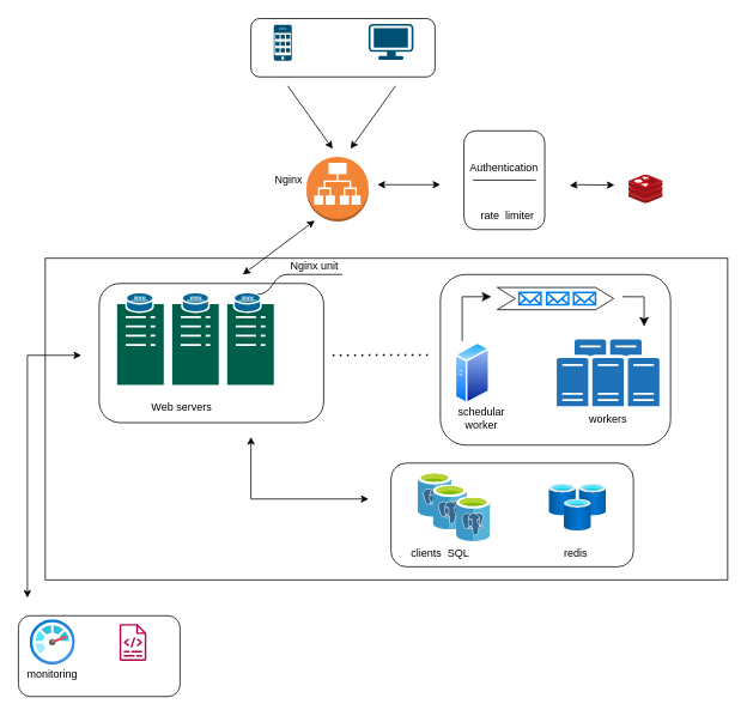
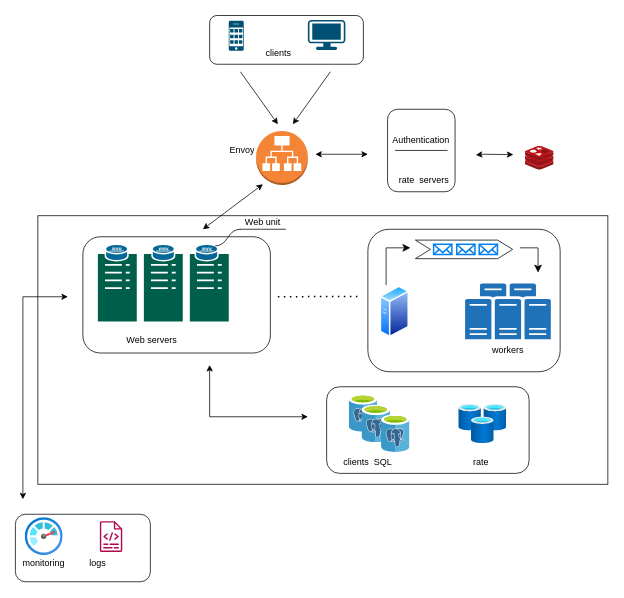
  <mxCell id="0" />
  <mxCell id="1" parent="0" />
  <mxCell id="2" value="" style="rounded=0;whiteSpace=wrap;html=1;" vertex="1" parent="1"><mxGeometry x="50" y="287" width="760" height="358" as="geometry" /></mxCell>
  <mxCell id="3" value="" style="outlineConnect=0;dashed=0;verticalLabelPosition=bottom;verticalAlign=top;align=center;html=1;shape=mxgraph.aws3.application_load_balancer;fillColor=#F58536;gradientColor=none;" vertex="1" parent="1"><mxGeometry x="341" y="174" width="69" height="72" as="geometry" /></mxCell>
  <mxCell id="4" value="" style="sketch=0;aspect=fixed;html=1;points=[];align=center;image;fontSize=12;image=img/lib/mscae/Cache_Redis_Product.svg;" vertex="1" parent="1"><mxGeometry x="700" y="194" width="38.1" height="32" as="geometry" /></mxCell>
  <mxCell id="5" value="" style="endArrow=classic;startArrow=classic;html=1;rounded=0;" edge="1" parent="1"><mxGeometry width="50" height="50" relative="1" as="geometry"><mxPoint x="634" y="206" as="sourcePoint" /><mxPoint x="684" y="205.5" as="targetPoint" /><Array as="points"><mxPoint x="644" y="205" /></Array></mxGeometry></mxCell>
  <mxCell id="6" value="" style="endArrow=classic;startArrow=classic;html=1;rounded=0;" edge="1" parent="1"><mxGeometry width="50" height="50" relative="1" as="geometry"><mxPoint x="420" y="205" as="sourcePoint" /><mxPoint x="490" y="205" as="targetPoint" /></mxGeometry></mxCell>
  <mxCell id="7" value="" style="group" vertex="1" connectable="0" parent="1"><mxGeometry x="520" y="145" width="90" height="110" as="geometry" /></mxCell>
  <mxCell id="8" value="" style="rounded=1;whiteSpace=wrap;html=1;" vertex="1" parent="7"><mxGeometry x="-3.75" width="90" height="110" as="geometry" /></mxCell>
  <mxCell id="9" value="" style="shape=image;html=1;verticalAlign=top;verticalLabelPosition=bottom;labelBackgroundColor=#ffffff;imageAspect=0;aspect=fixed;image=https://cdn1.iconfinder.com/data/icons/nuvola2/48x48/actions/kgpg_identity.png" vertex="1" parent="7"><mxGeometry x="26.25" width="29.73" height="29.73" as="geometry" /></mxCell>
  <mxCell id="10" value="" style="shape=image;html=1;verticalAlign=top;verticalLabelPosition=bottom;labelBackgroundColor=#ffffff;imageAspect=0;aspect=fixed;image=https://cdn1.iconfinder.com/data/icons/unicons-line-vol-4/24/heart-rate-128.png" vertex="1" parent="7"><mxGeometry x="26.25" y="55.786" width="37.162" height="37.162" as="geometry" /></mxCell>
- <mxCell id="11" value="rate&amp;nbsp; limiter" style="text;html=1;strokeColor=none;fillColor=none;align=center;verticalAlign=middle;whiteSpace=wrap;rounded=0;" vertex="1" parent="7"><mxGeometry x="4.83" y="80" width="80" height="30" as="geometry" /></mxCell>
+ <mxCell id="11" value="rate&amp;nbsp; servers" style="text;html=1;strokeColor=none;fillColor=none;align=center;verticalAlign=middle;whiteSpace=wrap;rounded=0;" vertex="1" parent="7"><mxGeometry x="4.83" y="80" width="80" height="30" as="geometry" /></mxCell>
  <mxCell id="12" value="Authentication&lt;br&gt;" style="text;html=1;strokeColor=none;fillColor=none;align=center;verticalAlign=middle;whiteSpace=wrap;rounded=0;" vertex="1" parent="7"><mxGeometry x="11.11" y="25.79" width="60" height="30" as="geometry" /></mxCell>
  <mxCell id="13" value="" style="endArrow=none;html=1;rounded=0;" edge="1" parent="7"><mxGeometry width="50" height="50" relative="1" as="geometry"><mxPoint x="6.25" y="54.94" as="sourcePoint" /><mxPoint x="76.25" y="54.94" as="targetPoint" /></mxGeometry></mxCell>
  <mxCell id="14" value="" style="rounded=1;whiteSpace=wrap;html=1;" vertex="1" parent="1"><mxGeometry x="279" y="20" width="205" height="65" as="geometry" /></mxCell>
  <mxCell id="15" value="" style="points=[[0.03,0.03,0],[0.5,0,0],[0.97,0.03,0],[1,0.4,0],[0.97,0.745,0],[0.5,1,0],[0.03,0.745,0],[0,0.4,0]];verticalLabelPosition=bottom;sketch=0;html=1;verticalAlign=top;aspect=fixed;align=center;pointerEvents=1;shape=mxgraph.cisco19.workstation;fillColor=#005073;strokeColor=none;" vertex="1" parent="1"><mxGeometry x="410" y="26" width="50" height="40" as="geometry" /></mxCell>
  <mxCell id="16" value="" style="sketch=0;points=[[0.015,0.015,0],[0.985,0.015,0],[0.985,0.985,0],[0.015,0.985,0],[0.25,0,0],[0.5,0,0],[0.75,0,0],[1,0.25,0],[1,0.5,0],[1,0.75,0],[0.75,1,0],[0.5,1,0],[0.25,1,0],[0,0.75,0],[0,0.5,0],[0,0.25,0]];verticalLabelPosition=bottom;html=1;verticalAlign=top;aspect=fixed;align=center;pointerEvents=1;shape=mxgraph.cisco19.cell_phone;fillColor=#005073;strokeColor=none;" vertex="1" parent="1"><mxGeometry x="304.5" y="27" width="20" height="40" as="geometry" /></mxCell>
  <mxCell id="17" value="" style="endArrow=classic;html=1;rounded=0;" edge="1" parent="1"><mxGeometry width="50" height="50" relative="1" as="geometry"><mxPoint x="320" y="95" as="sourcePoint" /><mxPoint x="370" y="165" as="targetPoint" /></mxGeometry></mxCell>
  <mxCell id="18" value="" style="endArrow=classic;html=1;rounded=0;" edge="1" parent="1"><mxGeometry width="50" height="50" relative="1" as="geometry"><mxPoint x="440" y="95" as="sourcePoint" /><mxPoint x="390" y="165" as="targetPoint" /></mxGeometry></mxCell>
  <mxCell id="19" value="" style="endArrow=classic;startArrow=classic;html=1;rounded=0;" edge="1" parent="1"><mxGeometry width="50" height="50" relative="1" as="geometry"><mxPoint x="270" y="305" as="sourcePoint" /><mxPoint x="350" y="245" as="targetPoint" /></mxGeometry></mxCell>
  <mxCell id="20" value="" style="endArrow=classic;startArrow=classic;html=1;rounded=0;" edge="1" parent="1"><mxGeometry width="50" height="50" relative="1" as="geometry"><mxPoint x="30" y="665" as="sourcePoint" /><mxPoint x="90" y="395" as="targetPoint" /><Array as="points"><mxPoint x="30" y="395" /></Array></mxGeometry></mxCell>
- <mxCell id="21" value="Nginx unit" style="whiteSpace=wrap;html=1;shape=partialRectangle;top=0;left=0;bottom=1;right=0;points=[[0,1],[1,1]];fillColor=none;align=center;verticalAlign=bottom;routingCenterY=0.5;snapToPoint=1;recursiveResize=0;autosize=1;treeFolding=1;treeMoving=1;newEdgeStyle={&quot;edgeStyle&quot;:&quot;entityRelationEdgeStyle&quot;,&quot;startArrow&quot;:&quot;none&quot;,&quot;endArrow&quot;:&quot;none&quot;,&quot;segment&quot;:10,&quot;curved&quot;:1,&quot;sourcePerimeterSpacing&quot;:0,&quot;targetPerimeterSpacing&quot;:0};" vertex="1" parent="1"><mxGeometry x="320" y="275" width="60" height="30" as="geometry" /></mxCell>
- <mxCell id="22" value="Nginx" style="text;strokeColor=none;fillColor=none;align=left;verticalAlign=middle;spacingLeft=4;spacingRight=4;overflow=hidden;points=[[0,0.5],[1,0.5]];portConstraint=eastwest;rotatable=0;whiteSpace=wrap;html=1;" vertex="1" parent="1"><mxGeometry x="300" y="185" width="80" height="30" as="geometry" /></mxCell>
+ <mxCell id="21" value="Web unit" style="whiteSpace=wrap;html=1;shape=partialRectangle;top=0;left=0;bottom=1;right=0;points=[[0,1],[1,1]];fillColor=none;align=center;verticalAlign=bottom;routingCenterY=0.5;snapToPoint=1;recursiveResize=0;autosize=1;treeFolding=1;treeMoving=1;newEdgeStyle={&quot;edgeStyle&quot;:&quot;entityRelationEdgeStyle&quot;,&quot;startArrow&quot;:&quot;none&quot;,&quot;endArrow&quot;:&quot;none&quot;,&quot;segment&quot;:10,&quot;curved&quot;:1,&quot;sourcePerimeterSpacing&quot;:0,&quot;targetPerimeterSpacing&quot;:0};" vertex="1" parent="1"><mxGeometry x="320" y="275" width="60" height="30" as="geometry" /></mxCell>
+ <mxCell id="22" value="Envoy" style="text;strokeColor=none;fillColor=none;align=left;verticalAlign=middle;spacingLeft=4;spacingRight=4;overflow=hidden;points=[[0,0.5],[1,0.5]];portConstraint=eastwest;rotatable=0;whiteSpace=wrap;html=1;" vertex="1" parent="1"><mxGeometry x="300" y="185" width="80" height="30" as="geometry" /></mxCell>
+ <mxCell id="23" value="clients" style="text;html=1;strokeColor=none;fillColor=none;align=center;verticalAlign=middle;whiteSpace=wrap;rounded=0;" vertex="1" parent="1"><mxGeometry x="341" y="55" width="60" height="30" as="geometry" /></mxCell>
  <mxCell id="24" value="" style="group" vertex="1" connectable="0" parent="1"><mxGeometry x="20" y="685" width="180" height="90" as="geometry" /></mxCell>
  <mxCell id="25" value="" style="rounded=1;whiteSpace=wrap;html=1;" vertex="1" parent="24"><mxGeometry width="180" height="90" as="geometry" /></mxCell>
  <mxCell id="26" value="" style="aspect=fixed;html=1;points=[];align=center;image;fontSize=12;image=img/lib/azure2/management_governance/Monitor.svg;" vertex="1" parent="24"><mxGeometry x="13" y="4.5" width="50.5" height="50.5" as="geometry" /></mxCell>
  <mxCell id="27" value="" style="sketch=0;outlineConnect=0;fontColor=#232F3E;gradientColor=none;fillColor=#B0084D;strokeColor=none;dashed=0;verticalLabelPosition=bottom;verticalAlign=top;align=center;html=1;fontSize=12;fontStyle=0;aspect=fixed;pointerEvents=1;shape=mxgraph.aws4.logs;" vertex="1" parent="24"><mxGeometry x="100" y="9.25" width="55.14" height="41" as="geometry" /></mxCell>
  <mxCell id="28" value="monitoring" style="text;html=1;strokeColor=none;fillColor=none;align=center;verticalAlign=middle;whiteSpace=wrap;rounded=0;" vertex="1" parent="24"><mxGeometry x="8.25" y="50.25" width="60" height="30" as="geometry" /></mxCell>
+ <mxCell id="29" value="logs" style="text;html=1;strokeColor=none;fillColor=none;align=center;verticalAlign=middle;whiteSpace=wrap;rounded=0;" vertex="1" parent="24"><mxGeometry x="80" y="50.25" width="60" height="30" as="geometry" /></mxCell>
  <mxCell id="30" value="" style="group" vertex="1" connectable="0" parent="1"><mxGeometry x="110" y="305" width="636.36" height="325.5" as="geometry" /></mxCell>
  <mxCell id="31" value="" style="rounded=1;whiteSpace=wrap;html=1;" vertex="1" parent="30"><mxGeometry y="10" width="250" height="155" as="geometry" /></mxCell>
  <mxCell id="32" value="" style="sketch=0;pointerEvents=1;shadow=0;dashed=0;html=1;strokeColor=none;fillColor=#005F4B;labelPosition=center;verticalLabelPosition=bottom;verticalAlign=top;align=center;outlineConnect=0;shape=mxgraph.veeam2.server_cluster;" vertex="1" parent="30"><mxGeometry x="20" y="33" width="174.5" height="90" as="geometry" /></mxCell>
  <mxCell id="33" value="" style="endArrow=classic;startArrow=classic;html=1;rounded=0;" edge="1" parent="30"><mxGeometry width="50" height="50" relative="1" as="geometry"><mxPoint x="169" y="181" as="sourcePoint" /><mxPoint x="300" y="250" as="targetPoint" /><Array as="points"><mxPoint x="169" y="250" /></Array></mxGeometry></mxCell>
  <mxCell id="34" value="" style="endArrow=none;dashed=1;html=1;dashPattern=1 3;strokeWidth=2;rounded=0;" edge="1" parent="30"><mxGeometry width="50" height="50" relative="1" as="geometry"><mxPoint x="260" y="90" as="sourcePoint" /><mxPoint x="370" y="89.5" as="targetPoint" /></mxGeometry></mxCell>
  <mxCell id="35" value="" style="group" vertex="1" connectable="0" parent="30"><mxGeometry x="380" width="256.36" height="190" as="geometry" /></mxCell>
  <mxCell id="36" value="" style="rounded=1;whiteSpace=wrap;html=1;container=0;" vertex="1" parent="35"><mxGeometry width="256.36" height="190" as="geometry" /></mxCell>
  <mxCell id="37" value="" style="aspect=fixed;perimeter=ellipsePerimeter;html=1;align=center;shadow=0;dashed=0;spacingTop=3;image;image=img/lib/active_directory/generic_server.svg;container=0;" vertex="1" parent="35"><mxGeometry x="16.207" y="75.174" width="39.073" height="69.774" as="geometry" /></mxCell>
  <mxCell id="38" value="" style="sketch=0;pointerEvents=1;shadow=0;dashed=0;html=1;strokeColor=none;labelPosition=center;verticalLabelPosition=bottom;verticalAlign=top;outlineConnect=0;align=center;shape=mxgraph.office.servers.physical_host_farm;fillColor=#2072B8;container=0;" vertex="1" parent="35"><mxGeometry x="129.655" y="72.283" width="114.258" height="74.348" as="geometry" /></mxCell>
  <mxCell id="39" value="" style="edgeStyle=segmentEdgeStyle;endArrow=classic;html=1;curved=0;rounded=0;endSize=8;startSize=8;" edge="1" parent="35"><mxGeometry width="50" height="50" relative="1" as="geometry"><mxPoint x="24.31" y="74.348" as="sourcePoint" /><mxPoint x="56.724" y="24.783" as="targetPoint" /><Array as="points"><mxPoint x="24.31" y="24.783" /></Array></mxGeometry></mxCell>
  <mxCell id="40" value="" style="edgeStyle=segmentEdgeStyle;endArrow=classic;html=1;curved=0;rounded=0;endSize=8;startSize=8;" edge="1" parent="35"><mxGeometry width="50" height="50" relative="1" as="geometry"><mxPoint x="202.586" y="24.783" as="sourcePoint" /><mxPoint x="226.896" y="57.826" as="targetPoint" /><Array as="points"><mxPoint x="226.896" y="24.783" /><mxPoint x="226.896" y="57.826" /></Array></mxGeometry></mxCell>
  <mxCell id="41" value="" style="shape=step;perimeter=stepPerimeter;whiteSpace=wrap;html=1;fixedSize=1;container=0;" vertex="1" parent="35"><mxGeometry x="63.353" y="14.457" width="129.655" height="24.783" as="geometry" /></mxCell>
  <mxCell id="42" value="" style="html=1;verticalLabelPosition=bottom;align=center;labelBackgroundColor=#ffffff;verticalAlign=top;strokeWidth=2;strokeColor=#0080F0;shadow=0;dashed=0;shape=mxgraph.ios7.icons.mail;container=0;" vertex="1" parent="35"><mxGeometry x="87.663" y="20.033" width="24.31" height="13.63" as="geometry" /></mxCell>
  <mxCell id="43" value="" style="html=1;verticalLabelPosition=bottom;align=center;labelBackgroundColor=#ffffff;verticalAlign=top;strokeWidth=2;strokeColor=#0080F0;shadow=0;dashed=0;shape=mxgraph.ios7.icons.mail;container=0;" vertex="1" parent="35"><mxGeometry x="118.456" y="20.033" width="24.31" height="13.63" as="geometry" /></mxCell>
  <mxCell id="44" value="" style="html=1;verticalLabelPosition=bottom;align=center;labelBackgroundColor=#ffffff;verticalAlign=top;strokeWidth=2;strokeColor=#0080F0;shadow=0;dashed=0;shape=mxgraph.ios7.icons.mail;container=0;" vertex="1" parent="35"><mxGeometry x="148.439" y="20.033" width="24.31" height="13.63" as="geometry" /></mxCell>
  <mxCell id="45" value="workers" style="text;html=1;strokeColor=none;fillColor=none;align=center;verticalAlign=middle;whiteSpace=wrap;rounded=0;" vertex="1" parent="35"><mxGeometry x="156.78" y="146.63" width="60" height="30" as="geometry" /></mxCell>
- <mxCell id="46" value="schedular&lt;br&gt;worker" style="text;html=1;strokeColor=none;fillColor=none;align=center;verticalAlign=middle;whiteSpace=wrap;rounded=0;" vertex="1" parent="35"><mxGeometry x="16.21" y="144.95" width="60" height="30" as="geometry" /></mxCell>
  <mxCell id="47" value="" style="group" vertex="1" connectable="0" parent="30"><mxGeometry x="325" y="210" width="270" height="115.5" as="geometry" /></mxCell>
  <mxCell id="48" value="" style="rounded=1;whiteSpace=wrap;html=1;container=0;" vertex="1" parent="47"><mxGeometry width="270" height="115.5" as="geometry" /></mxCell>
  <mxCell id="49" value="" style="sketch=0;aspect=fixed;html=1;points=[];align=center;image;fontSize=12;image=img/lib/mscae/Azure_Database_for_PostgreSQL_servers.svg;container=0;" vertex="1" parent="47"><mxGeometry x="30" y="10.5" width="38" height="50" as="geometry" /></mxCell>
  <mxCell id="50" value="" style="sketch=0;aspect=fixed;html=1;points=[];align=center;image;fontSize=12;image=img/lib/mscae/Azure_Database_for_PostgreSQL_servers.svg;container=0;" vertex="1" parent="47"><mxGeometry x="47" y="24.5" width="38" height="50" as="geometry" /></mxCell>
  <mxCell id="51" value="" style="sketch=0;aspect=fixed;html=1;points=[];align=center;image;fontSize=12;image=img/lib/mscae/Azure_Database_for_PostgreSQL_servers.svg;container=0;" vertex="1" parent="47"><mxGeometry x="73" y="37.5" width="38" height="50" as="geometry" /></mxCell>
  <mxCell id="52" value="" style="aspect=fixed;html=1;points=[];align=center;image;fontSize=12;image=img/lib/azure2/databases/Cache_Redis.svg;container=0;" vertex="1" parent="47"><mxGeometry x="176" y="23.5" width="64" height="52" as="geometry" /></mxCell>
  <mxCell id="53" value="clients&amp;nbsp; SQL" style="text;html=1;strokeColor=none;fillColor=none;align=center;verticalAlign=middle;whiteSpace=wrap;rounded=0;" vertex="1" parent="47"><mxGeometry x="15" y="85.5" width="80" height="30" as="geometry" /></mxCell>
- <mxCell id="54" value="redis" style="text;html=1;strokeColor=none;fillColor=none;align=center;verticalAlign=middle;whiteSpace=wrap;rounded=0;" vertex="1" parent="47"><mxGeometry x="176" y="85.5" width="60" height="30" as="geometry" /></mxCell>
+ <mxCell id="54" value="rate" style="text;html=1;strokeColor=none;fillColor=none;align=center;verticalAlign=middle;whiteSpace=wrap;rounded=0;" vertex="1" parent="47"><mxGeometry x="176" y="85.5" width="60" height="30" as="geometry" /></mxCell>
  <mxCell id="55" value="Web servers" style="text;html=1;strokeColor=none;fillColor=none;align=center;verticalAlign=middle;whiteSpace=wrap;rounded=0;" vertex="1" parent="30"><mxGeometry x="37.25" y="133" width="110" height="30" as="geometry" /></mxCell>
  <mxCell id="56" value="" style="shape=mxgraph.cisco.servers.microwebserver;html=1;pointerEvents=1;dashed=0;fillColor=#036897;strokeColor=#ffffff;strokeWidth=2;verticalLabelPosition=bottom;verticalAlign=top;align=center;outlineConnect=0;" vertex="1" parent="30"><mxGeometry x="30" y="20" width="30" height="22" as="geometry" /></mxCell>
  <mxCell id="57" value="" style="shape=mxgraph.cisco.servers.microwebserver;html=1;pointerEvents=1;dashed=0;fillColor=#036897;strokeColor=#ffffff;strokeWidth=2;verticalLabelPosition=bottom;verticalAlign=top;align=center;outlineConnect=0;" vertex="1" parent="30"><mxGeometry x="92.25" y="20" width="30" height="22" as="geometry" /></mxCell>
  <mxCell id="58" value="" style="shape=mxgraph.cisco.servers.microwebserver;html=1;pointerEvents=1;dashed=0;fillColor=#036897;strokeColor=#ffffff;strokeWidth=2;verticalLabelPosition=bottom;verticalAlign=top;align=center;outlineConnect=0;" vertex="1" parent="30"><mxGeometry x="150" y="20" width="30" height="22" as="geometry" /></mxCell>
  <mxCell id="59" value="" style="edgeStyle=entityRelationEdgeStyle;startArrow=none;endArrow=none;segment=10;curved=1;sourcePerimeterSpacing=0;targetPerimeterSpacing=0;rounded=0;exitX=0.88;exitY=0.1;exitDx=0;exitDy=0;exitPerimeter=0;" edge="1" target="21" parent="30" source="58"><mxGeometry relative="1" as="geometry"><mxPoint x="160" y="-70" as="sourcePoint" /></mxGeometry></mxCell>
